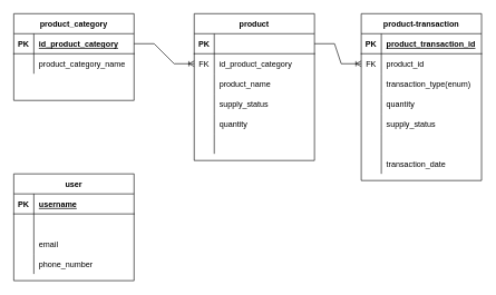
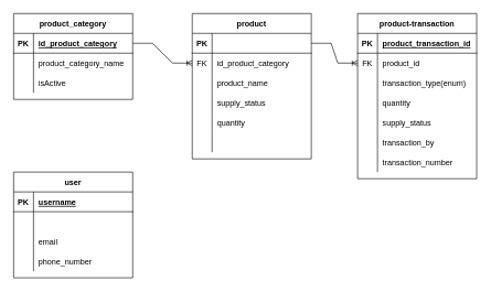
  <mxCell id="0" />
  <mxCell id="1" parent="0" />
  <mxCell id="2" value="product_category" style="shape=table;startSize=30;container=1;collapsible=1;childLayout=tableLayout;fixedRows=1;rowLines=0;fontStyle=1;align=center;resizeLast=1;" vertex="1" parent="1"><mxGeometry x="20" y="20" width="180" height="130" as="geometry" /></mxCell>
  <mxCell id="3" value="" style="shape=partialRectangle;collapsible=0;dropTarget=0;pointerEvents=0;fillColor=none;top=0;left=0;bottom=1;right=0;points=[[0,0.5],[1,0.5]];portConstraint=eastwest;" vertex="1" parent="2"><mxGeometry y="30" width="180" height="30" as="geometry" /></mxCell>
  <mxCell id="4" value="PK" style="shape=partialRectangle;connectable=0;fillColor=none;top=0;left=0;bottom=0;right=0;fontStyle=1;overflow=hidden;" vertex="1" parent="3"><mxGeometry width="30" height="30" as="geometry"><mxRectangle width="30" height="30" as="alternateBounds" /></mxGeometry></mxCell>
  <mxCell id="5" value="id_product_category" style="shape=partialRectangle;connectable=0;fillColor=none;top=0;left=0;bottom=0;right=0;align=left;spacingLeft=6;fontStyle=5;overflow=hidden;" vertex="1" parent="3"><mxGeometry x="30" width="150" height="30" as="geometry"><mxRectangle width="150" height="30" as="alternateBounds" /></mxGeometry></mxCell>
  <mxCell id="6" value="" style="shape=partialRectangle;collapsible=0;dropTarget=0;pointerEvents=0;fillColor=none;top=0;left=0;bottom=0;right=0;points=[[0,0.5],[1,0.5]];portConstraint=eastwest;" vertex="1" parent="2"><mxGeometry y="60" width="180" height="30" as="geometry" /></mxCell>
  <mxCell id="7" value="" style="shape=partialRectangle;connectable=0;fillColor=none;top=0;left=0;bottom=0;right=0;editable=1;overflow=hidden;" vertex="1" parent="6"><mxGeometry width="30" height="30" as="geometry"><mxRectangle width="30" height="30" as="alternateBounds" /></mxGeometry></mxCell>
  <mxCell id="8" value="product_category_name" style="shape=partialRectangle;connectable=0;fillColor=none;top=0;left=0;bottom=0;right=0;align=left;spacingLeft=6;overflow=hidden;" vertex="1" parent="6"><mxGeometry x="30" width="150" height="30" as="geometry"><mxRectangle width="150" height="30" as="alternateBounds" /></mxGeometry></mxCell>
  <mxCell id="9" value="" style="shape=partialRectangle;collapsible=0;dropTarget=0;pointerEvents=0;fillColor=none;top=0;left=0;bottom=0;right=0;points=[[0,0.5],[1,0.5]];portConstraint=eastwest;" vertex="1" parent="2"><mxGeometry y="90" width="180" height="30" as="geometry" /></mxCell>
  <mxCell id="10" value="" style="shape=partialRectangle;connectable=0;fillColor=none;top=0;left=0;bottom=0;right=0;editable=1;overflow=hidden;" vertex="1" parent="9"><mxGeometry width="30" height="30" as="geometry"><mxRectangle width="30" height="30" as="alternateBounds" /></mxGeometry></mxCell>
+ <mxCell id="11" value="isActive" style="shape=partialRectangle;connectable=0;fillColor=none;top=0;left=0;bottom=0;right=0;align=left;spacingLeft=6;overflow=hidden;" vertex="1" parent="9"><mxGeometry x="30" width="150" height="30" as="geometry"><mxRectangle width="150" height="30" as="alternateBounds" /></mxGeometry></mxCell>
  <mxCell id="12" value="product" style="shape=table;startSize=30;container=1;collapsible=1;childLayout=tableLayout;fixedRows=1;rowLines=0;fontStyle=1;align=center;resizeLast=1;" vertex="1" parent="1"><mxGeometry x="290" y="20" width="180" height="220" as="geometry" /></mxCell>
  <mxCell id="13" value="" style="shape=partialRectangle;collapsible=0;dropTarget=0;pointerEvents=0;fillColor=none;top=0;left=0;bottom=1;right=0;points=[[0,0.5],[1,0.5]];portConstraint=eastwest;" vertex="1" parent="12"><mxGeometry y="30" width="180" height="30" as="geometry" /></mxCell>
  <mxCell id="14" value="PK" style="shape=partialRectangle;connectable=0;fillColor=none;top=0;left=0;bottom=0;right=0;fontStyle=1;overflow=hidden;" vertex="1" parent="13"><mxGeometry width="30" height="30" as="geometry"><mxRectangle width="30" height="30" as="alternateBounds" /></mxGeometry></mxCell>
  <mxCell id="15" value="" style="shape=partialRectangle;collapsible=0;dropTarget=0;pointerEvents=0;fillColor=none;top=0;left=0;bottom=0;right=0;points=[[0,0.5],[1,0.5]];portConstraint=eastwest;" vertex="1" parent="12"><mxGeometry y="60" width="180" height="30" as="geometry" /></mxCell>
  <mxCell id="16" value="FK" style="shape=partialRectangle;connectable=0;fillColor=none;top=0;left=0;bottom=0;right=0;editable=1;overflow=hidden;" vertex="1" parent="15"><mxGeometry width="30" height="30" as="geometry"><mxRectangle width="30" height="30" as="alternateBounds" /></mxGeometry></mxCell>
  <mxCell id="17" value="id_product_category   " style="shape=partialRectangle;connectable=0;fillColor=none;top=0;left=0;bottom=0;right=0;align=left;spacingLeft=6;overflow=hidden;" vertex="1" parent="15"><mxGeometry x="30" width="150" height="30" as="geometry"><mxRectangle width="150" height="30" as="alternateBounds" /></mxGeometry></mxCell>
  <mxCell id="18" value="" style="shape=partialRectangle;collapsible=0;dropTarget=0;pointerEvents=0;fillColor=none;top=0;left=0;bottom=0;right=0;points=[[0,0.5],[1,0.5]];portConstraint=eastwest;" vertex="1" parent="12"><mxGeometry y="90" width="180" height="30" as="geometry" /></mxCell>
  <mxCell id="19" value="" style="shape=partialRectangle;connectable=0;fillColor=none;top=0;left=0;bottom=0;right=0;editable=1;overflow=hidden;" vertex="1" parent="18"><mxGeometry width="30" height="30" as="geometry"><mxRectangle width="30" height="30" as="alternateBounds" /></mxGeometry></mxCell>
  <mxCell id="20" value="product_name   " style="shape=partialRectangle;connectable=0;fillColor=none;top=0;left=0;bottom=0;right=0;align=left;spacingLeft=6;overflow=hidden;" vertex="1" parent="18"><mxGeometry x="30" width="150" height="30" as="geometry"><mxRectangle width="150" height="30" as="alternateBounds" /></mxGeometry></mxCell>
  <mxCell id="21" value="" style="shape=partialRectangle;collapsible=0;dropTarget=0;pointerEvents=0;fillColor=none;top=0;left=0;bottom=0;right=0;points=[[0,0.5],[1,0.5]];portConstraint=eastwest;" vertex="1" parent="12"><mxGeometry y="120" width="180" height="30" as="geometry" /></mxCell>
  <mxCell id="22" value="" style="shape=partialRectangle;connectable=0;fillColor=none;top=0;left=0;bottom=0;right=0;editable=1;overflow=hidden;" vertex="1" parent="21"><mxGeometry width="30" height="30" as="geometry"><mxRectangle width="30" height="30" as="alternateBounds" /></mxGeometry></mxCell>
  <mxCell id="23" value="supply_status" style="shape=partialRectangle;connectable=0;fillColor=none;top=0;left=0;bottom=0;right=0;align=left;spacingLeft=6;overflow=hidden;" vertex="1" parent="21"><mxGeometry x="30" width="150" height="30" as="geometry"><mxRectangle width="150" height="30" as="alternateBounds" /></mxGeometry></mxCell>
  <mxCell id="24" value="" style="shape=partialRectangle;collapsible=0;dropTarget=0;pointerEvents=0;fillColor=none;top=0;left=0;bottom=0;right=0;points=[[0,0.5],[1,0.5]];portConstraint=eastwest;" vertex="1" parent="12"><mxGeometry y="150" width="180" height="30" as="geometry" /></mxCell>
  <mxCell id="25" value="" style="shape=partialRectangle;connectable=0;fillColor=none;top=0;left=0;bottom=0;right=0;editable=1;overflow=hidden;" vertex="1" parent="24"><mxGeometry width="30" height="30" as="geometry"><mxRectangle width="30" height="30" as="alternateBounds" /></mxGeometry></mxCell>
  <mxCell id="26" value="quantity" style="shape=partialRectangle;connectable=0;fillColor=none;top=0;left=0;bottom=0;right=0;align=left;spacingLeft=6;overflow=hidden;" vertex="1" parent="24"><mxGeometry x="30" width="150" height="30" as="geometry"><mxRectangle width="150" height="30" as="alternateBounds" /></mxGeometry></mxCell>
  <mxCell id="27" value="" style="shape=partialRectangle;collapsible=0;dropTarget=0;pointerEvents=0;fillColor=none;top=0;left=0;bottom=0;right=0;points=[[0,0.5],[1,0.5]];portConstraint=eastwest;" vertex="1" parent="12"><mxGeometry y="180" width="180" height="30" as="geometry" /></mxCell>
  <mxCell id="28" value="" style="shape=partialRectangle;connectable=0;fillColor=none;top=0;left=0;bottom=0;right=0;editable=1;overflow=hidden;" vertex="1" parent="27"><mxGeometry width="30" height="30" as="geometry"><mxRectangle width="30" height="30" as="alternateBounds" /></mxGeometry></mxCell>
  <mxCell id="29" value="" style="shape=partialRectangle;connectable=0;fillColor=none;top=0;left=0;bottom=0;right=0;align=left;spacingLeft=6;overflow=hidden;" vertex="1" parent="27"><mxGeometry x="30" width="150" height="30" as="geometry"><mxRectangle width="150" height="30" as="alternateBounds" /></mxGeometry></mxCell>
  <mxCell id="30" value="" style="edgeStyle=entityRelationEdgeStyle;fontSize=12;html=1;endArrow=ERoneToMany;rounded=0;" edge="1" parent="1" source="3" target="15"><mxGeometry width="100" height="100" relative="1" as="geometry"><mxPoint x="360" y="280" as="sourcePoint" /><mxPoint x="460" y="180" as="targetPoint" /></mxGeometry></mxCell>
  <mxCell id="31" value="product-transaction" style="shape=table;startSize=30;container=1;collapsible=1;childLayout=tableLayout;fixedRows=1;rowLines=0;fontStyle=1;align=center;resizeLast=1;" vertex="1" parent="1"><mxGeometry x="540" y="20" width="180" height="250" as="geometry" /></mxCell>
  <mxCell id="32" value="" style="shape=partialRectangle;collapsible=0;dropTarget=0;pointerEvents=0;fillColor=none;top=0;left=0;bottom=1;right=0;points=[[0,0.5],[1,0.5]];portConstraint=eastwest;" vertex="1" parent="31"><mxGeometry y="30" width="180" height="30" as="geometry" /></mxCell>
  <mxCell id="33" value="PK" style="shape=partialRectangle;connectable=0;fillColor=none;top=0;left=0;bottom=0;right=0;fontStyle=1;overflow=hidden;" vertex="1" parent="32"><mxGeometry width="30" height="30" as="geometry"><mxRectangle width="30" height="30" as="alternateBounds" /></mxGeometry></mxCell>
  <mxCell id="34" value="product_transaction_id" style="shape=partialRectangle;connectable=0;fillColor=none;top=0;left=0;bottom=0;right=0;align=left;spacingLeft=6;fontStyle=5;overflow=hidden;" vertex="1" parent="32"><mxGeometry x="30" width="150" height="30" as="geometry"><mxRectangle width="150" height="30" as="alternateBounds" /></mxGeometry></mxCell>
  <mxCell id="35" value="" style="shape=partialRectangle;collapsible=0;dropTarget=0;pointerEvents=0;fillColor=none;top=0;left=0;bottom=0;right=0;points=[[0,0.5],[1,0.5]];portConstraint=eastwest;" vertex="1" parent="31"><mxGeometry y="60" width="180" height="30" as="geometry" /></mxCell>
  <mxCell id="36" value="FK" style="shape=partialRectangle;connectable=0;fillColor=none;top=0;left=0;bottom=0;right=0;editable=1;overflow=hidden;" vertex="1" parent="35"><mxGeometry width="30" height="30" as="geometry"><mxRectangle width="30" height="30" as="alternateBounds" /></mxGeometry></mxCell>
  <mxCell id="37" value="product_id" style="shape=partialRectangle;connectable=0;fillColor=none;top=0;left=0;bottom=0;right=0;align=left;spacingLeft=6;overflow=hidden;" vertex="1" parent="35"><mxGeometry x="30" width="150" height="30" as="geometry"><mxRectangle width="150" height="30" as="alternateBounds" /></mxGeometry></mxCell>
  <mxCell id="38" value="" style="shape=partialRectangle;collapsible=0;dropTarget=0;pointerEvents=0;fillColor=none;top=0;left=0;bottom=0;right=0;points=[[0,0.5],[1,0.5]];portConstraint=eastwest;" vertex="1" parent="31"><mxGeometry y="90" width="180" height="30" as="geometry" /></mxCell>
  <mxCell id="39" value="" style="shape=partialRectangle;connectable=0;fillColor=none;top=0;left=0;bottom=0;right=0;editable=1;overflow=hidden;" vertex="1" parent="38"><mxGeometry width="30" height="30" as="geometry"><mxRectangle width="30" height="30" as="alternateBounds" /></mxGeometry></mxCell>
  <mxCell id="40" value="transaction_type(enum)" style="shape=partialRectangle;connectable=0;fillColor=none;top=0;left=0;bottom=0;right=0;align=left;spacingLeft=6;overflow=hidden;" vertex="1" parent="38"><mxGeometry x="30" width="150" height="30" as="geometry"><mxRectangle width="150" height="30" as="alternateBounds" /></mxGeometry></mxCell>
  <mxCell id="41" value="" style="shape=partialRectangle;collapsible=0;dropTarget=0;pointerEvents=0;fillColor=none;top=0;left=0;bottom=0;right=0;points=[[0,0.5],[1,0.5]];portConstraint=eastwest;" vertex="1" parent="31"><mxGeometry y="120" width="180" height="30" as="geometry" /></mxCell>
  <mxCell id="42" value="" style="shape=partialRectangle;connectable=0;fillColor=none;top=0;left=0;bottom=0;right=0;editable=1;overflow=hidden;" vertex="1" parent="41"><mxGeometry width="30" height="30" as="geometry"><mxRectangle width="30" height="30" as="alternateBounds" /></mxGeometry></mxCell>
  <mxCell id="43" value="quantity" style="shape=partialRectangle;connectable=0;fillColor=none;top=0;left=0;bottom=0;right=0;align=left;spacingLeft=6;overflow=hidden;" vertex="1" parent="41"><mxGeometry x="30" width="150" height="30" as="geometry"><mxRectangle width="150" height="30" as="alternateBounds" /></mxGeometry></mxCell>
  <mxCell id="44" value="" style="shape=partialRectangle;collapsible=0;dropTarget=0;pointerEvents=0;fillColor=none;top=0;left=0;bottom=0;right=0;points=[[0,0.5],[1,0.5]];portConstraint=eastwest;" vertex="1" parent="31"><mxGeometry y="150" width="180" height="30" as="geometry" /></mxCell>
  <mxCell id="45" value="" style="shape=partialRectangle;connectable=0;fillColor=none;top=0;left=0;bottom=0;right=0;editable=1;overflow=hidden;" vertex="1" parent="44"><mxGeometry width="30" height="30" as="geometry"><mxRectangle width="30" height="30" as="alternateBounds" /></mxGeometry></mxCell>
  <mxCell id="46" value="supply_status" style="shape=partialRectangle;connectable=0;fillColor=none;top=0;left=0;bottom=0;right=0;align=left;spacingLeft=6;overflow=hidden;" vertex="1" parent="44"><mxGeometry x="30" width="150" height="30" as="geometry"><mxRectangle width="150" height="30" as="alternateBounds" /></mxGeometry></mxCell>
  <mxCell id="47" value="" style="shape=partialRectangle;collapsible=0;dropTarget=0;pointerEvents=0;fillColor=none;top=0;left=0;bottom=0;right=0;points=[[0,0.5],[1,0.5]];portConstraint=eastwest;" vertex="1" parent="31"><mxGeometry y="180" width="180" height="30" as="geometry" /></mxCell>
  <mxCell id="48" value="" style="shape=partialRectangle;connectable=0;fillColor=none;top=0;left=0;bottom=0;right=0;editable=1;overflow=hidden;" vertex="1" parent="47"><mxGeometry width="30" height="30" as="geometry"><mxRectangle width="30" height="30" as="alternateBounds" /></mxGeometry></mxCell>
+ <mxCell id="49" value="transaction_by" style="shape=partialRectangle;connectable=0;fillColor=none;top=0;left=0;bottom=0;right=0;align=left;spacingLeft=6;overflow=hidden;" vertex="1" parent="47"><mxGeometry x="30" width="150" height="30" as="geometry"><mxRectangle width="150" height="30" as="alternateBounds" /></mxGeometry></mxCell>
  <mxCell id="50" value="" style="shape=partialRectangle;collapsible=0;dropTarget=0;pointerEvents=0;fillColor=none;top=0;left=0;bottom=0;right=0;points=[[0,0.5],[1,0.5]];portConstraint=eastwest;" vertex="1" parent="31"><mxGeometry y="210" width="180" height="30" as="geometry" /></mxCell>
  <mxCell id="51" value="" style="shape=partialRectangle;connectable=0;fillColor=none;top=0;left=0;bottom=0;right=0;editable=1;overflow=hidden;" vertex="1" parent="50"><mxGeometry width="30" height="30" as="geometry"><mxRectangle width="30" height="30" as="alternateBounds" /></mxGeometry></mxCell>
- <mxCell id="52" value="transaction_date" style="shape=partialRectangle;connectable=0;fillColor=none;top=0;left=0;bottom=0;right=0;align=left;spacingLeft=6;overflow=hidden;" vertex="1" parent="50"><mxGeometry x="30" width="150" height="30" as="geometry"><mxRectangle width="150" height="30" as="alternateBounds" /></mxGeometry></mxCell>
+ <mxCell id="52" value="transaction_number" style="shape=partialRectangle;connectable=0;fillColor=none;top=0;left=0;bottom=0;right=0;align=left;spacingLeft=6;overflow=hidden;" vertex="1" parent="50"><mxGeometry x="30" width="150" height="30" as="geometry"><mxRectangle width="150" height="30" as="alternateBounds" /></mxGeometry></mxCell>
  <mxCell id="53" value="" style="edgeStyle=entityRelationEdgeStyle;fontSize=12;html=1;endArrow=ERoneToMany;rounded=0;" edge="1" parent="1" source="13" target="35"><mxGeometry width="100" height="100" relative="1" as="geometry"><mxPoint x="210" y="75" as="sourcePoint" /><mxPoint x="510" y="140" as="targetPoint" /></mxGeometry></mxCell>
  <mxCell id="54" value="user" style="shape=table;startSize=30;container=1;collapsible=1;childLayout=tableLayout;fixedRows=1;rowLines=0;fontStyle=1;align=center;resizeLast=1;" vertex="1" parent="1"><mxGeometry x="20" y="260" width="180" height="160" as="geometry" /></mxCell>
  <mxCell id="55" value="" style="shape=partialRectangle;collapsible=0;dropTarget=0;pointerEvents=0;fillColor=none;top=0;left=0;bottom=1;right=0;points=[[0,0.5],[1,0.5]];portConstraint=eastwest;" vertex="1" parent="54"><mxGeometry y="30" width="180" height="30" as="geometry" /></mxCell>
  <mxCell id="56" value="PK" style="shape=partialRectangle;connectable=0;fillColor=none;top=0;left=0;bottom=0;right=0;fontStyle=1;overflow=hidden;" vertex="1" parent="55"><mxGeometry width="30" height="30" as="geometry"><mxRectangle width="30" height="30" as="alternateBounds" /></mxGeometry></mxCell>
  <mxCell id="57" value="username" style="shape=partialRectangle;connectable=0;fillColor=none;top=0;left=0;bottom=0;right=0;align=left;spacingLeft=6;fontStyle=5;overflow=hidden;" vertex="1" parent="55"><mxGeometry x="30" width="150" height="30" as="geometry"><mxRectangle width="150" height="30" as="alternateBounds" /></mxGeometry></mxCell>
  <mxCell id="58" value="" style="shape=partialRectangle;collapsible=0;dropTarget=0;pointerEvents=0;fillColor=none;top=0;left=0;bottom=0;right=0;points=[[0,0.5],[1,0.5]];portConstraint=eastwest;" vertex="1" parent="54"><mxGeometry y="60" width="180" height="30" as="geometry" /></mxCell>
  <mxCell id="59" value="" style="shape=partialRectangle;connectable=0;fillColor=none;top=0;left=0;bottom=0;right=0;editable=1;overflow=hidden;" vertex="1" parent="58"><mxGeometry width="30" height="30" as="geometry"><mxRectangle width="30" height="30" as="alternateBounds" /></mxGeometry></mxCell>
  <mxCell id="60" value="" style="shape=partialRectangle;collapsible=0;dropTarget=0;pointerEvents=0;fillColor=none;top=0;left=0;bottom=0;right=0;points=[[0,0.5],[1,0.5]];portConstraint=eastwest;" vertex="1" parent="54"><mxGeometry y="90" width="180" height="30" as="geometry" /></mxCell>
  <mxCell id="61" value="" style="shape=partialRectangle;connectable=0;fillColor=none;top=0;left=0;bottom=0;right=0;editable=1;overflow=hidden;" vertex="1" parent="60"><mxGeometry width="30" height="30" as="geometry"><mxRectangle width="30" height="30" as="alternateBounds" /></mxGeometry></mxCell>
  <mxCell id="62" value="email  " style="shape=partialRectangle;connectable=0;fillColor=none;top=0;left=0;bottom=0;right=0;align=left;spacingLeft=6;overflow=hidden;" vertex="1" parent="60"><mxGeometry x="30" width="150" height="30" as="geometry"><mxRectangle width="150" height="30" as="alternateBounds" /></mxGeometry></mxCell>
  <mxCell id="63" value="" style="shape=partialRectangle;collapsible=0;dropTarget=0;pointerEvents=0;fillColor=none;top=0;left=0;bottom=0;right=0;points=[[0,0.5],[1,0.5]];portConstraint=eastwest;" vertex="1" parent="54"><mxGeometry y="120" width="180" height="30" as="geometry" /></mxCell>
  <mxCell id="64" value="" style="shape=partialRectangle;connectable=0;fillColor=none;top=0;left=0;bottom=0;right=0;editable=1;overflow=hidden;" vertex="1" parent="63"><mxGeometry width="30" height="30" as="geometry"><mxRectangle width="30" height="30" as="alternateBounds" /></mxGeometry></mxCell>
  <mxCell id="65" value="phone_number" style="shape=partialRectangle;connectable=0;fillColor=none;top=0;left=0;bottom=0;right=0;align=left;spacingLeft=6;overflow=hidden;" vertex="1" parent="63"><mxGeometry x="30" width="150" height="30" as="geometry"><mxRectangle width="150" height="30" as="alternateBounds" /></mxGeometry></mxCell>
